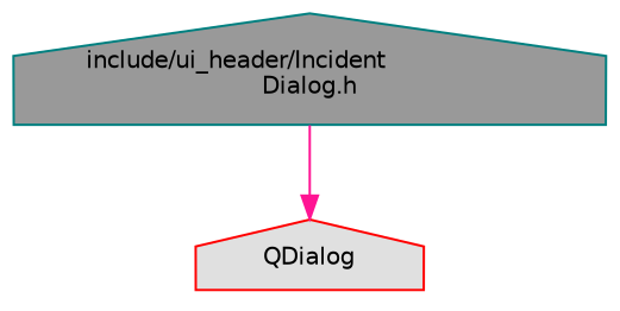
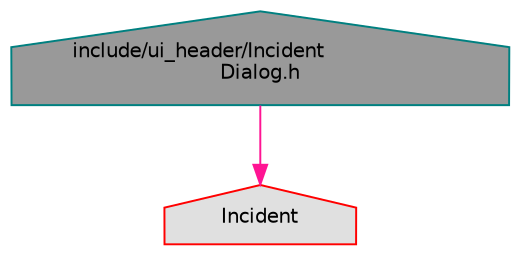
  digraph {
    node [fontname=Helvetica fontsize=10 shape=house style=filled]
    n1 [color=teal fillcolor=grey60 fontcolor=black height=0.2 label="include/ui_header/Incident\lDialog.h" width=0.4]
-   n2 [color=red fillcolor="#E0E0E0" height=0.2 label=QDialog width=0.4]
+   n2 [color=red fillcolor="#E0E0E0" height=0.2 label=Incident width=0.4]
    n1 -> n2 [color=deeppink fontname=Helvetica fontsize=10 labelfontname=Helvetica labelfontsize=10 style=solid]
  }
